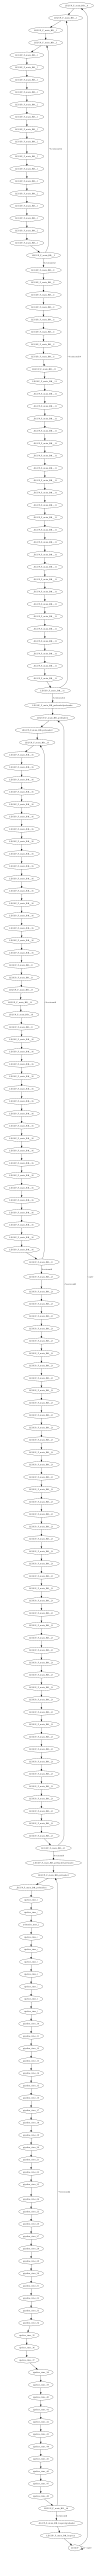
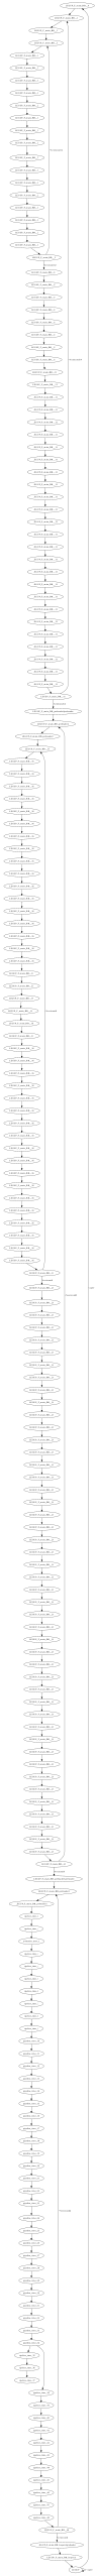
  digraph {
    fontname="Liberation Serif"
    node [fontname="Liberation Serif"]
    edge [fontname="Liberation Serif"]
    n1 [label=LEGUP_F_main_BB__0]
    n2 [label=LEGUP_F_main_BB__1]
    n3 [label=LEGUP_F_main_BB__1]
    n4 [label=LEGUP]
    n5 [label=LEGUP_F_main_BB__3]
    n6 [label=LEGUP_F_main_BB__3]
    n7 [label=LEGUP_F_main_BB__3]
    n8 [label=LEGUP_F_main_BB__3]
    n9 [label=LEGUP_F_main_BB__3]
    n10 [label=LEGUP_F_main_BB__3]
    n11 [label=LEGUP_F_main_BB__3]
    n12 [label=LEGUP_F_main_BB__3]
    n13 [label=LEGUP_F_main_BB__3]
    n14 [label=LEGUP_F_main_BB__3]
    n15 [label=LEGUP_F_main_BB__3]
    n16 [label=LEGUP_F_main_BB__3]
    n17 [label=LEGUP_F_main_BB__3]
    n18 [label=LEGUP_F_main_BB__3]
    n19 [label=LEGUP_F_main_BB__3]
    n20 [label=LEGUP_F_main_BB__3]
    n21 [label=LEGUP_F_main_BB__3]
    n22 [label=LEGUP_F_main_BB__3]
    n23 [label=LEGUP_F_main_BB__11]
    n24 [label=LEGUP_F_main_BB__11]
    n25 [label=LEGUP_F_main_BB__11]
    n26 [label=LEGUP_F_main_BB__11]
    n27 [label=LEGUP_F_main_BB__11]
    n28 [label=LEGUP_F_main_BB__11]
    n29 [label=LEGUP_F_main_BB__11]
    n30 [label=LEGUP_F_main_BB__11]
    n31 [label=LEGUP_F_main_BB__11]
    n32 [label=LEGUP_F_main_BB__11]
    n33 [label=LEGUP_F_main_BB__11]
    n34 [label=LEGUP_F_main_BB__11]
    n35 [label=LEGUP_F_main_BB__11]
    n36 [label=LEGUP_F_main_BB__11]
    n37 [label=LEGUP_F_main_BB__11]
    n38 [label=LEGUP_F_main_BB__11]
    n39 [label=LEGUP_F_main_BB__11]
    n40 [label=LEGUP_F_main_BB__11]
    n41 [label=LEGUP_F_main_BB__11]
    n42 [label=LEGUP_F_main_BB__11]
    n43 [label=LEGUP_F_main_BB__11]
    n44 [label=LEGUP_F_main_BB__11]
    n45 [label=LEGUP_F_main_BB__11]
    n46 [label=LEGUP_F_main_BB__11]
    n47 [label=LEGUP_F_main_BB__11]
    n48 [label=LEGUP_F_main_BB__11]
    n49 [label=LEGUP_F_main_BB__11]
    n50 [label=LEGUP_F_main_BB__11]
    n51 [label=LEGUP_F_main_BB__11]
    n52 [label=LEGUP_F_main_BB__11]
    n53 [label=LEGUP_F_main_BB__11]
    n54 [label=LEGUP_F_main_BB__11]
    n55 [label=LEGUP_F_main_BB__11]
    n56 [label=LEGUP_F_main_BB__11]
    n57 [label=LEGUP_F_main_BB__11]
    n58 [label=LEGUP_F_main_BB_preheader2preheader]
    n59 [label=LEGUP_F_main_BB_preheader2]
    n60 [label=LEGUP_F_main_BB_preheader2]
    n61 [label=LEGUP_F_main_BB__16]
    n62 [label=LEGUP_F_main_BB__16]
    n63 [label=LEGUP_F_main_BB__16]
    n64 [label=LEGUP_F_main_BB__16]
    n65 [label=LEGUP_F_main_BB__16]
    n66 [label=LEGUP_F_main_BB__16]
    n67 [label=LEGUP_F_main_BB__16]
    n68 [label=LEGUP_F_main_BB__16]
    n69 [label=LEGUP_F_main_BB__16]
    n70 [label=LEGUP_F_main_BB__16]
    n71 [label=LEGUP_F_main_BB__16]
    n72 [label=LEGUP_F_main_BB__16]
    n73 [label=LEGUP_F_main_BB__16]
    n74 [label=LEGUP_F_main_BB__16]
    n75 [label=LEGUP_F_main_BB__16]
    n76 [label=LEGUP_F_main_BB__16]
    n77 [label=LEGUP_F_main_BB__16]
    n78 [label=LEGUP_F_main_BB__16]
    n79 [label=LEGUP_F_main_BB__16]
    n80 [label=LEGUP_F_main_BB__16]
    n81 [label=LEGUP_F_main_BB__16]
    n82 [label=LEGUP_F_main_BB__16]
    n83 [label=LEGUP_F_main_BB__16]
    n84 [label=LEGUP_F_main_BB__16]
    n85 [label=LEGUP_F_main_BB__16]
    n86 [label=LEGUP_F_main_BB__16]
    n87 [label=LEGUP_F_main_BB__16]
    n88 [label=LEGUP_F_main_BB__16]
    n89 [label=LEGUP_F_main_BB__16]
    n90 [label=LEGUP_F_main_BB__16]
    n91 [label=LEGUP_F_main_BB__16]
    n92 [label=LEGUP_F_main_BB__16]
    n93 [label=LEGUP_F_main_BB__16]
    n94 [label=LEGUP_F_main_BB__16]
    n95 [label=LEGUP_F_main_BB__16]
    n96 [label=LEGUP_F_main_BB__16]
    n97 [label=LEGUP_F_main_BB__16]
    n98 [label=LEGUP_F_main_BB__16]
    n99 [label=LEGUP_F_main_BB__16]
    n100 [label=LEGUP_F_main_BB__16]
    n101 [label=LEGUP_F_main_BB__16]
    n102 [label=LEGUP_F_main_BB__16]
    n103 [label=LEGUP_F_main_BB__16]
    n104 [label=LEGUP_F_main_BB__26]
    n105 [label=LEGUP_F_main_BB__26]
    n106 [label=LEGUP_F_main_BB__26]
    n107 [label=LEGUP_F_main_BB__26]
    n108 [label=LEGUP_F_main_BB__26]
    n109 [label=LEGUP_F_main_BB__26]
    n110 [label=LEGUP_F_main_BB__26]
    n111 [label=LEGUP_F_main_BB__26]
    n112 [label=LEGUP_F_main_BB__26]
    n113 [label=LEGUP_F_main_BB__26]
    n114 [label=LEGUP_F_main_BB__26]
    n115 [label=LEGUP_F_main_BB__26]
    n116 [label=LEGUP_F_main_BB__26]
    n117 [label=LEGUP_F_main_BB__26]
    n118 [label=LEGUP_F_main_BB__26]
    n119 [label=LEGUP_F_main_BB__26]
    n120 [label=LEGUP_F_main_BB__26]
    n121 [label=LEGUP_F_main_BB__26]
    n122 [label=LEGUP_F_main_BB__26]
    n123 [label=LEGUP_F_main_BB__26]
    n124 [label=LEGUP_F_main_BB__26]
    n125 [label=LEGUP_F_main_BB__26]
    n126 [label=LEGUP_F_main_BB__26]
    n127 [label=LEGUP_F_main_BB__26]
    n128 [label=LEGUP_F_main_BB__26]
    n129 [label=LEGUP_F_main_BB__26]
    n130 [label=LEGUP_F_main_BB__26]
    n131 [label=LEGUP_F_main_BB__26]
    n132 [label=LEGUP_F_main_BB__26]
    n133 [label=LEGUP_F_main_BB__26]
    n134 [label=LEGUP_F_main_BB__26]
    n135 [label=LEGUP_F_main_BB__26]
    n136 [label=LEGUP_F_main_BB__26]
    n137 [label=LEGUP_F_main_BB__26]
    n138 [label=LEGUP_F_main_BB__26]
    n139 [label=LEGUP_F_main_BB__26]
    n140 [label=LEGUP_F_main_BB__26]
    n141 [label=LEGUP_F_main_BB__26]
    n142 [label=LEGUP_F_main_BB__26]
    n143 [label=LEGUP_F_main_BB__26]
    n144 [label=LEGUP_F_main_BB__26]
    n145 [label=LEGUP_F_main_BB__26]
    n146 [label=LEGUP_F_main_BB__26]
    n147 [label=LEGUP_F_main_BB__26]
    n148 [label=LEGUP_F_main_BB__26]
    n149 [label=LEGUP_F_main_BB__26]
    n150 [label=LEGUP_F_main_BB__26]
    n151 [label=LEGUP_F_main_BB_preheader1preheader]
    n152 [label=LEGUP_F_main_BB_preheader1]
    n153 [label=LEGUP_F_main_BB_preheader1]
    n154 [label=pipeline_time_0]
    n155 [label=pipeline_time_1]
    n156 [label=preheader_time_2]
    n157 [label=pipeline_time_3]
    n158 [label=pipeline_time_4]
    n159 [label=pipeline_time_5]
    n160 [label=pipeline_time_6]
    n161 [label=pipeline_time_7]
    n162 [label=pipeline_time_8]
    n163 [label=pipeline_time_9]
    n164 [label=pipeline_time_10]
    n165 [label=pipeline_time_11]
    n166 [label=pipeline_time_12]
    n167 [label=pipeline_time_13]
    n168 [label=pipeline_time_14]
    n169 [label=pipeline_time_15]
    n170 [label=pipeline_time_16]
    n171 [label=pipeline_time_17]
    n172 [label=pipeline_time_18]
    n173 [label=pipeline_time_19]
    n174 [label=pipeline_time_20]
    n175 [label=pipeline_time_21]
    n176 [label=pipeline_time_22]
    n177 [label=pipeline_time_23]
    n178 [label=pipeline_time_24]
    n179 [label=pipeline_time_25]
    n180 [label=pipeline_time_26]
    n181 [label=pipeline_time_27]
    n182 [label=pipeline_time_28]
    n183 [label=pipeline_time_29]
    n184 [label=pipeline_time_30]
    n185 [label=pipeline_time_31]
    n186 [label=pipeline_time_32]
    n187 [label=pipeline_time_33]
    n188 [label=pipeline_time_34]
    n189 [label=pipeline_time_35]
    n190 [label=pipeline_time_36]
    n191 [label=pipeline_time_37]
    n192 [label=pipeline_time_38]
    n193 [label=pipeline_time_39]
    n194 [label=pipeline_time_40]
    n195 [label=pipeline_time_41]
    n196 [label=pipeline_time_42]
    n197 [label=pipeline_time_43]
    n198 [label=pipeline_time_44]
    n199 [label=pipeline_time_45]
    n200 [label=pipeline_time_46]
    n201 [label=pipeline_time_47]
    n202 [label=pipeline_time_48]
    n203 [label=LEGUP_F_main_BB__44]
    n204 [label=LEGUP_F_main_BB_loopexitpreheader]
    n205 [label=LEGUP_F_main_BB_loopexit]
    n1 -> n2
    n2 -> n3
    n3 -> n5
    n4 -> n1 [label="<null>"]
    n4 -> n4 [label="~<null>"]
    n5 -> n6
    n6 -> n7
    n7 -> n8
    n8 -> n9
    n9 -> n10
    n10 -> n11
    n11 -> n12
    n12 -> n13
    n13 -> n14
    n14 -> n15
    n15 -> n16
    n16 -> n17
    n17 -> n18
    n18 -> n19
    n19 -> n20
    n20 -> n21
    n21 -> n22
    n22 -> n5 [label="~%exitcond12"]
    n22 -> n23 [label="%exitcond12"]
    n23 -> n24
    n24 -> n25
    n25 -> n26
    n26 -> n27
    n27 -> n28
    n28 -> n29
    n29 -> n30
    n30 -> n31
    n31 -> n32
    n32 -> n33
    n33 -> n34
    n34 -> n35
    n35 -> n36
    n36 -> n37
    n37 -> n38
    n38 -> n39
    n39 -> n40
    n40 -> n41
    n41 -> n42
    n42 -> n43
    n43 -> n44
    n44 -> n45
    n45 -> n46
    n46 -> n47
    n47 -> n48
    n48 -> n49
    n49 -> n50
    n50 -> n51
    n51 -> n52
    n52 -> n53
    n53 -> n54
    n54 -> n55
    n55 -> n56
    n56 -> n57
    n57 -> n2 [label="~%exitcond14"]
    n57 -> n58 [label="%exitcond14"]
    n58 -> n59
    n59 -> n60
    n60 -> n61
    n61 -> n62
    n62 -> n63
    n63 -> n64
    n64 -> n65
    n65 -> n66
    n66 -> n67
    n67 -> n68
    n68 -> n69
    n69 -> n70
    n70 -> n71
    n71 -> n72
    n72 -> n73
    n73 -> n74
    n74 -> n75
    n75 -> n76
    n76 -> n77
    n77 -> n78
    n78 -> n79
    n79 -> n80
    n80 -> n81
    n81 -> n82
    n82 -> n83
    n83 -> n84
    n84 -> n85
    n85 -> n86
    n86 -> n87
    n87 -> n88
    n88 -> n89
    n89 -> n90
    n90 -> n91
    n91 -> n92
    n92 -> n93
    n93 -> n94
    n94 -> n95
    n95 -> n96
    n96 -> n97
    n97 -> n98
    n98 -> n99
    n99 -> n100
    n100 -> n101
    n101 -> n102
    n102 -> n103
    n103 -> n61 [label="~%exitcond6"]
    n103 -> n104 [label="%exitcond6"]
    n104 -> n105
    n105 -> n106
    n106 -> n107
    n107 -> n108
    n108 -> n109
    n109 -> n110
    n110 -> n111
    n111 -> n112
    n112 -> n113
    n113 -> n114
    n114 -> n115
    n115 -> n116
    n116 -> n117
    n117 -> n118
    n118 -> n119
    n119 -> n120
    n120 -> n121
    n121 -> n122
    n122 -> n123
    n123 -> n124
    n124 -> n125
    n125 -> n126
    n126 -> n127
    n127 -> n128
    n128 -> n129
    n129 -> n130
    n130 -> n131
    n131 -> n132
    n132 -> n133
    n133 -> n134
    n134 -> n135
    n135 -> n136
    n136 -> n137
    n137 -> n138
    n138 -> n139
    n139 -> n140
    n140 -> n141
    n141 -> n142
    n142 -> n143
    n143 -> n144
    n144 -> n145
    n145 -> n146
    n146 -> n147
    n147 -> n148
    n148 -> n149
    n149 -> n150
    n150 -> n59 [label="~%exitcond8"]
    n150 -> n151 [label="%exitcond8"]
    n151 -> n152
    n152 -> n153
    n153 -> n154
    n154 -> n155
    n155 -> n156
    n156 -> n157
    n157 -> n158
    n158 -> n159
    n159 -> n160
    n160 -> n161
    n161 -> n162
    n162 -> n163
    n163 -> n164
    n164 -> n165
    n165 -> n166
    n166 -> n167
    n167 -> n168
    n168 -> n169
    n169 -> n170
    n170 -> n171
    n171 -> n172
    n172 -> n173
    n173 -> n174
    n174 -> n175
    n175 -> n176
    n176 -> n177
    n177 -> n178
    n178 -> n179
    n179 -> n180
    n180 -> n181
    n181 -> n182
    n182 -> n183
    n183 -> n184
    n184 -> n185
    n185 -> n186
    n186 -> n187
    n187 -> n188
    n188 -> n189
    n189 -> n190
    n190 -> n191
-   n191 -> n192
+   n188 -> n192
    n192 -> n193
    n193 -> n194
    n194 -> n195
    n195 -> n196
    n196 -> n197
    n197 -> n198
    n198 -> n199
    n199 -> n200
    n200 -> n201
    n201 -> n202
    n202 -> n203
    n203 -> n152 [label="~%exitcond4"]
    n203 -> n204 [label="%exitcond4"]
    n204 -> n205
    n205 -> n4
  }
